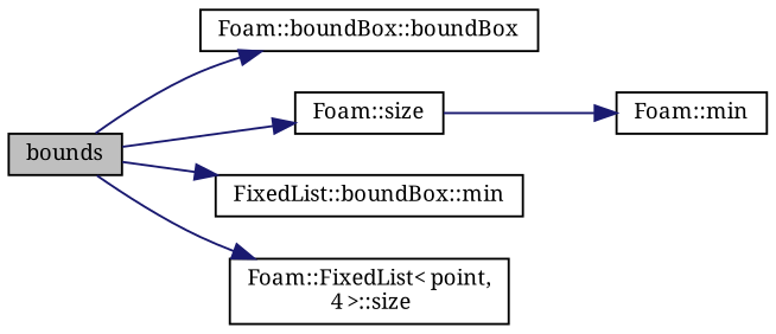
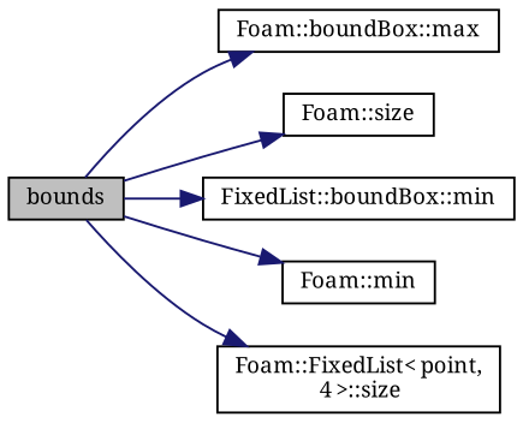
  digraph {
    fontname="Noto Serif"
    rankdir=LR
    node [color=black fontname="Noto Serif" fontsize=10 shape=record]
    edge [color=midnightblue fontname="Noto Serif" fontsize=10 labelfontname=Helvetica labelfontsize=10 style=solid]
    n1 [fillcolor=grey75 fontcolor=black height=0.2 label=bounds style=filled width=0.4]
-   n2 [height=0.2 label="Foam::boundBox::boundBox" width=0.4]
+   n2 [height=0.2 label="Foam::boundBox::max" width=0.4]
    n3 [height=0.2 label="Foam::size" width=0.4]
    n4 [height=0.2 label="FixedList::boundBox::min" width=0.4]
    n5 [height=0.2 label="Foam::min" width=0.4]
    n6 [height=0.2 label="Foam::FixedList\< point,\l 4 \>::size" width=0.4]
    n1 -> n2
    n1 -> n3
    n1 -> n4
-   n3 -> n5
+   n1 -> n5
    n1 -> n6
  }
